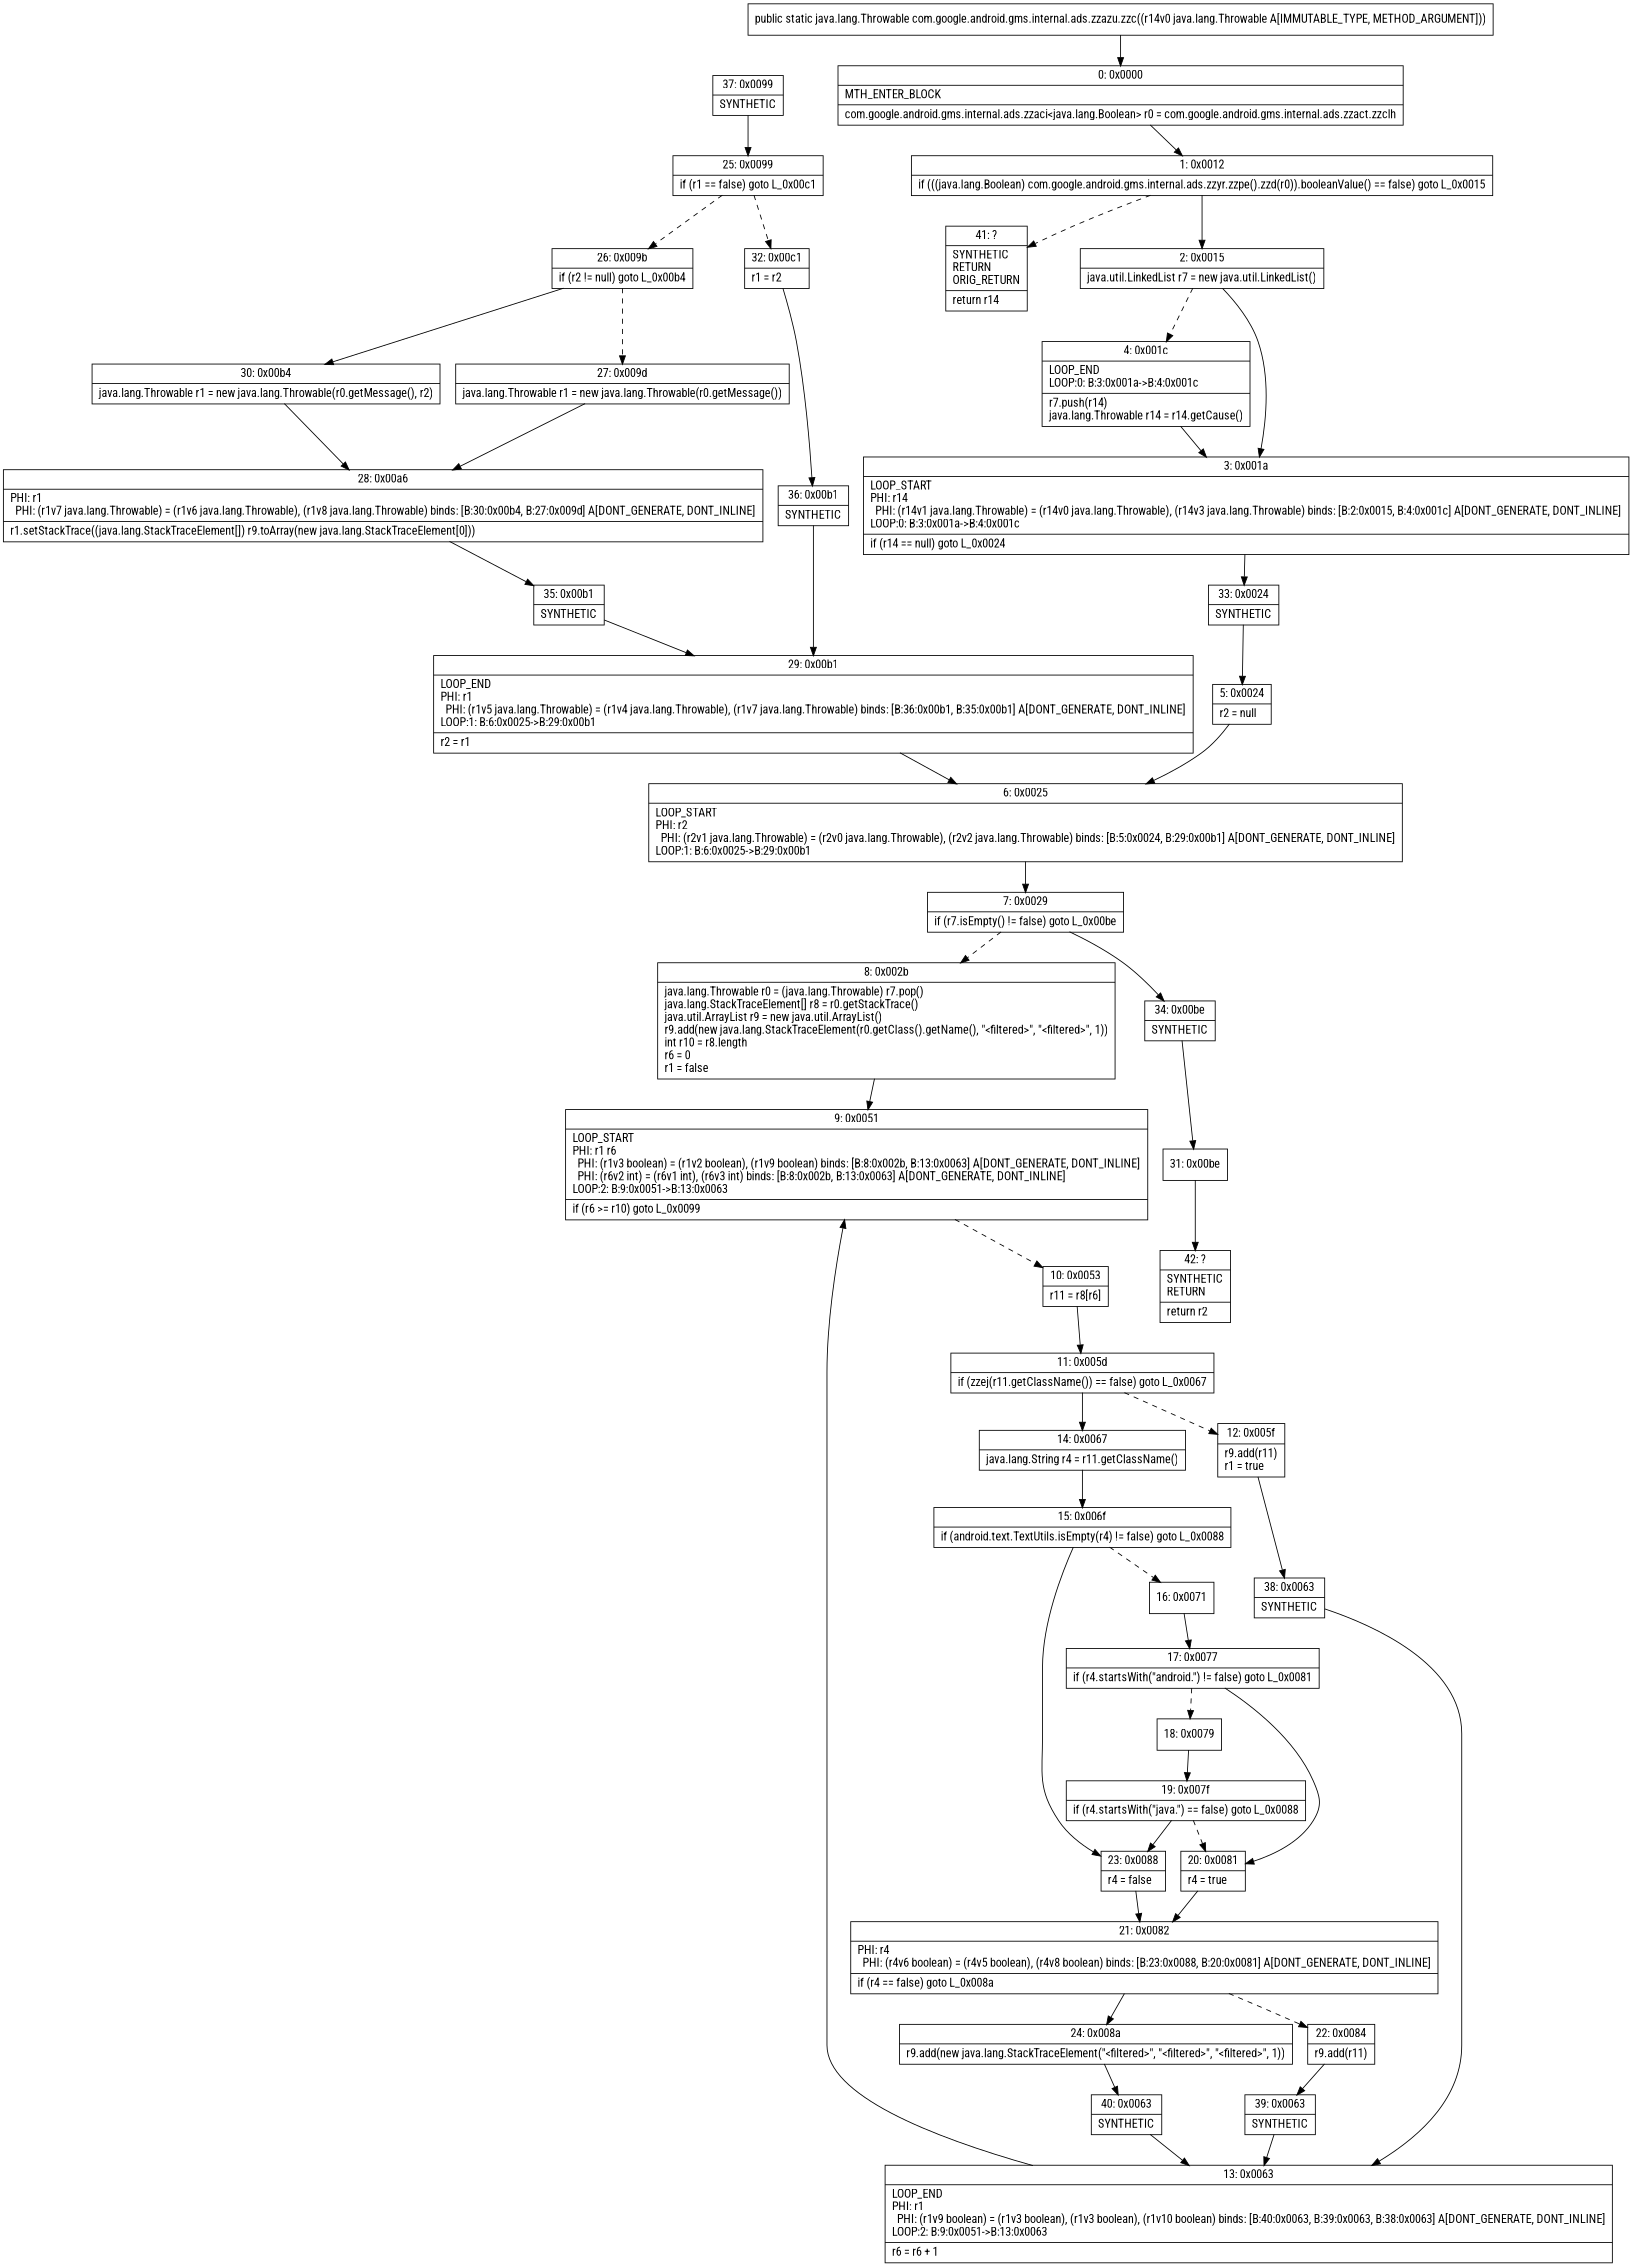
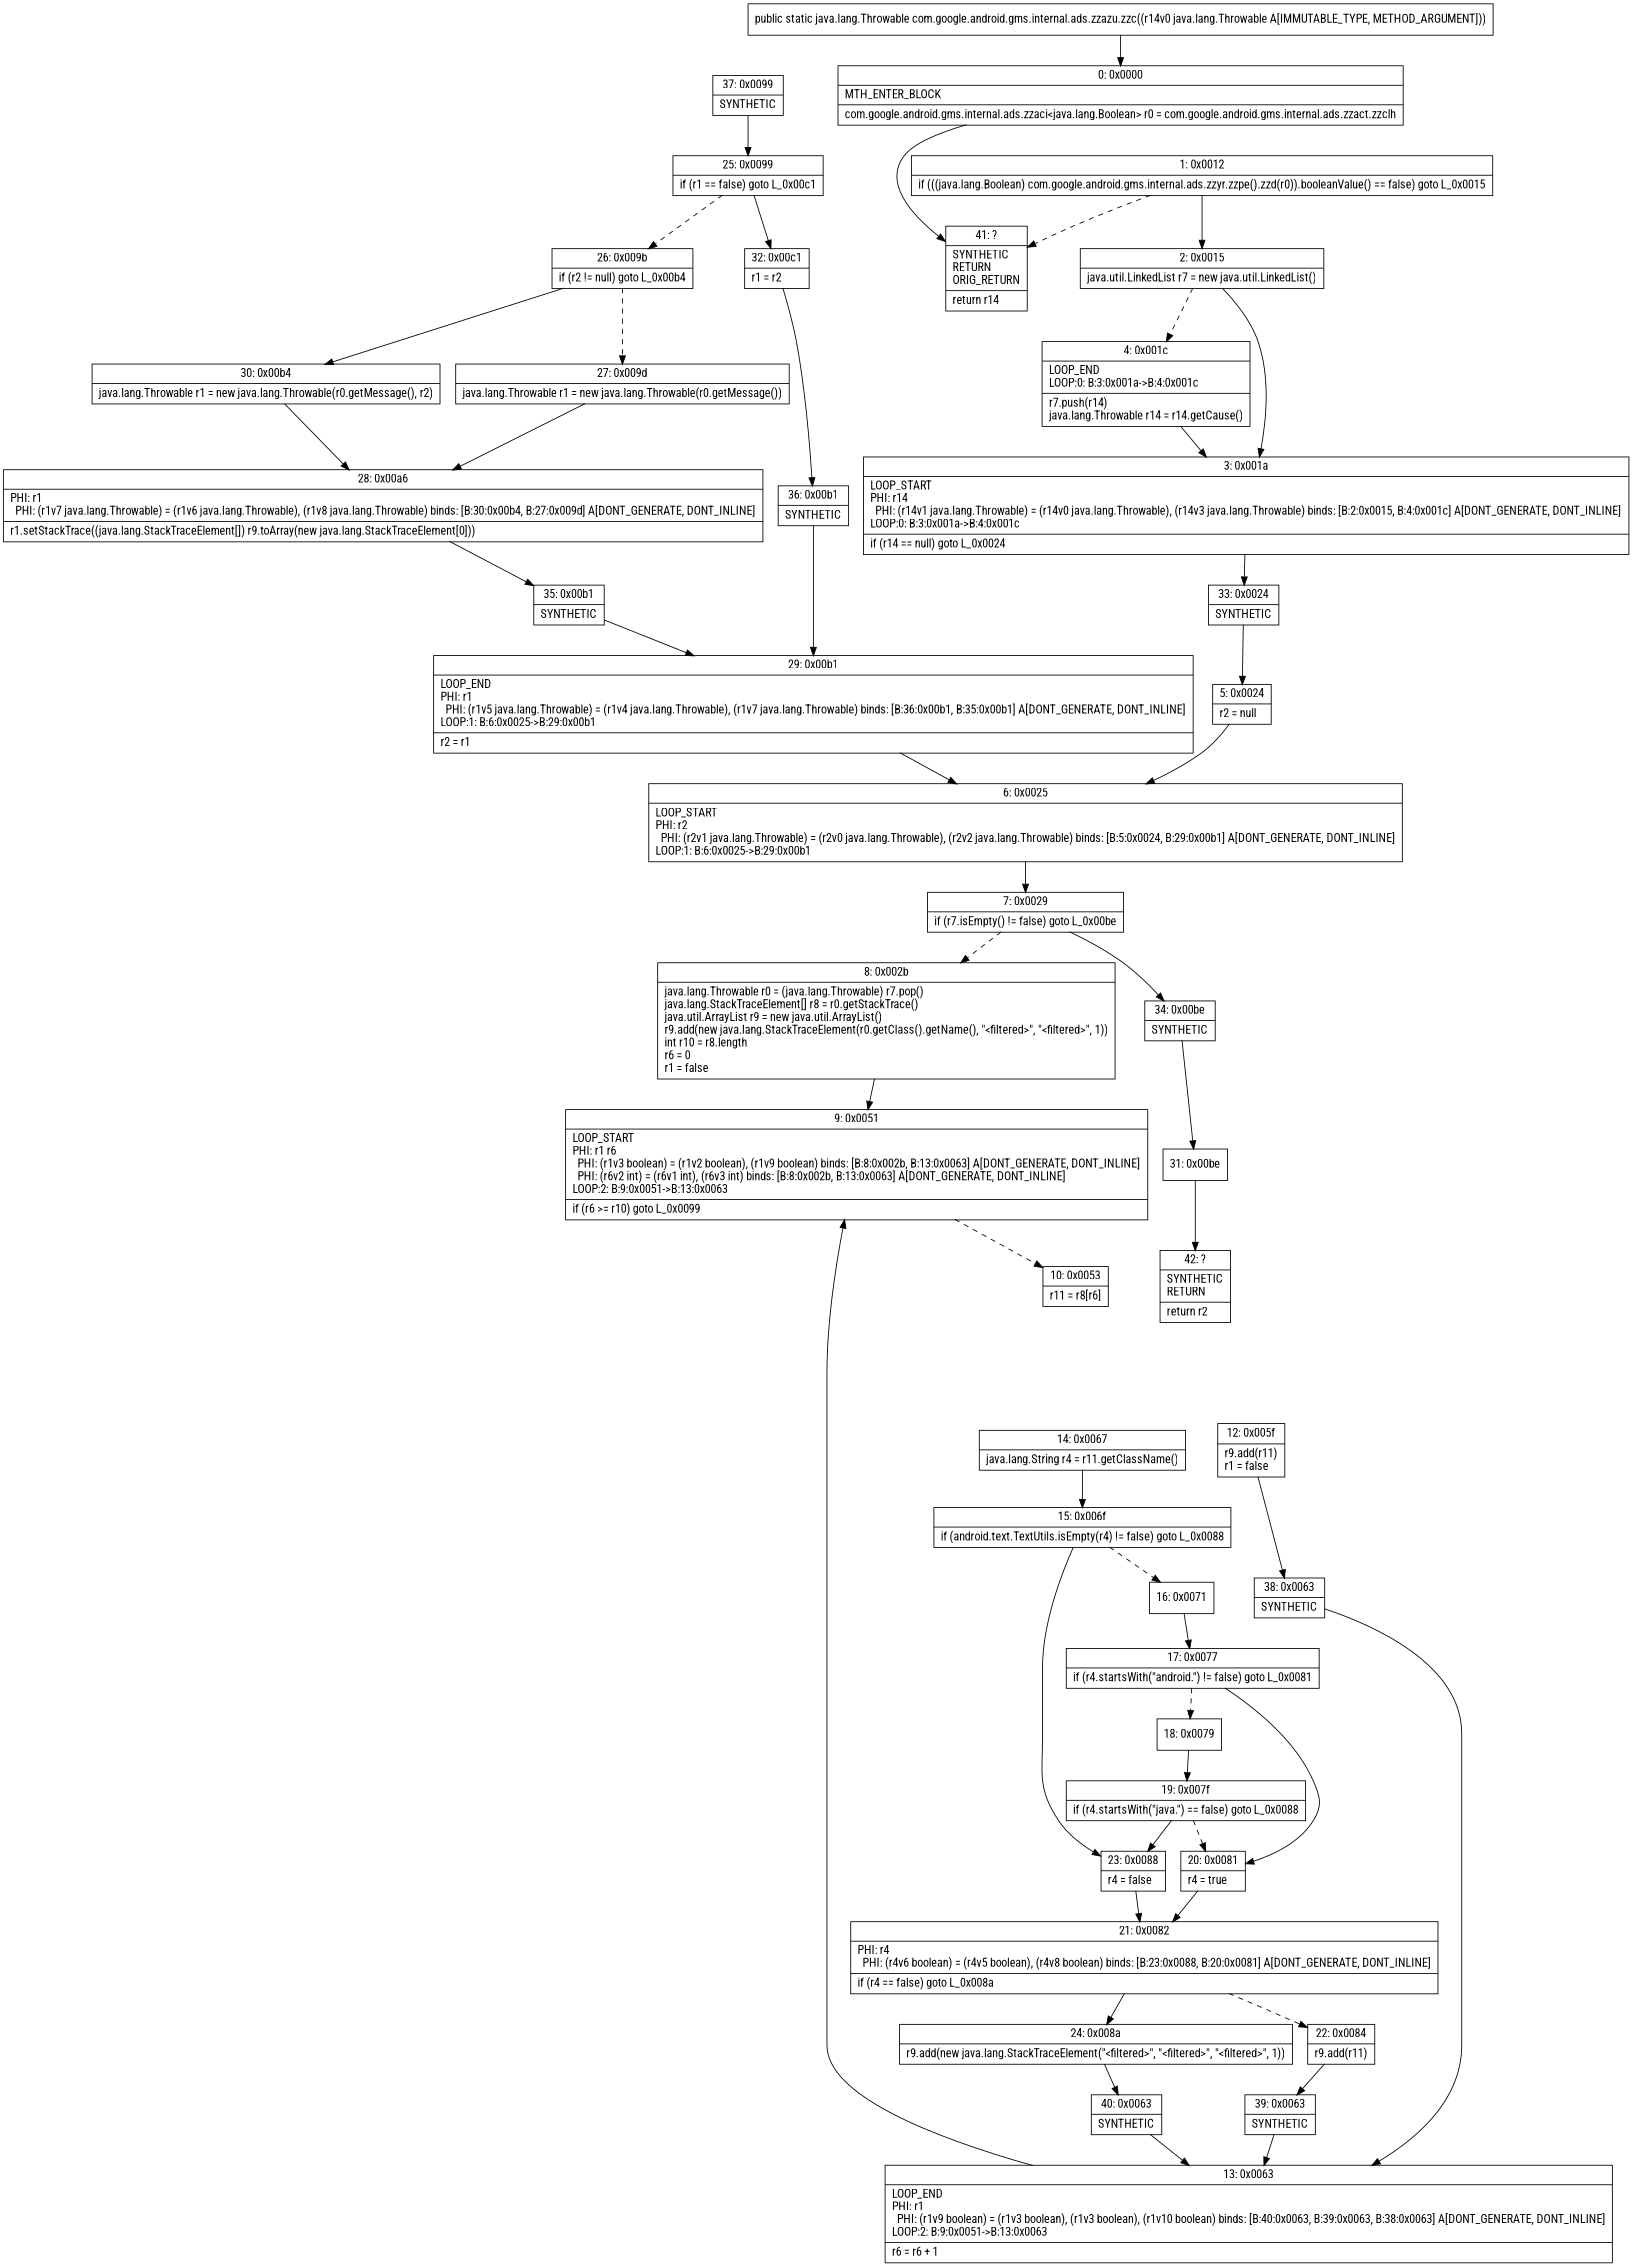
  digraph {
    fontname="Roboto Condensed"
    node [fontname="Roboto Condensed" shape=record]
    edge [fontname="Roboto Condensed"]
    n1 [label="{0\:\ 0x0000|MTH_ENTER_BLOCK\l|com.google.android.gms.internal.ads.zzaci\<java.lang.Boolean\> r0 = com.google.android.gms.internal.ads.zzact.zzclh\l}"]
    n2 [label="{1\:\ 0x0012|if (((java.lang.Boolean) com.google.android.gms.internal.ads.zzyr.zzpe().zzd(r0)).booleanValue() == false) goto L_0x0015\l}"]
    n3 [label="{2\:\ 0x0015|java.util.LinkedList r7 = new java.util.LinkedList()\l}"]
    n4 [label="{41\:\ ?|SYNTHETIC\lRETURN\lORIG_RETURN\l|return r14\l}"]
    n5 [label="{3\:\ 0x001a|LOOP_START\lPHI: r14 \l  PHI: (r14v1 java.lang.Throwable) = (r14v0 java.lang.Throwable), (r14v3 java.lang.Throwable) binds: [B:2:0x0015, B:4:0x001c] A[DONT_GENERATE, DONT_INLINE]\lLOOP:0: B:3:0x001a\-\>B:4:0x001c\l|if (r14 == null) goto L_0x0024\l}"]
    n6 [label="{4\:\ 0x001c|LOOP_END\lLOOP:0: B:3:0x001a\-\>B:4:0x001c\l|r7.push(r14)\ljava.lang.Throwable r14 = r14.getCause()\l}"]
    n7 [label="{33\:\ 0x0024|SYNTHETIC\l}"]
    n8 [label="{5\:\ 0x0024|r2 = null\l}"]
    n9 [label="{6\:\ 0x0025|LOOP_START\lPHI: r2 \l  PHI: (r2v1 java.lang.Throwable) = (r2v0 java.lang.Throwable), (r2v2 java.lang.Throwable) binds: [B:5:0x0024, B:29:0x00b1] A[DONT_GENERATE, DONT_INLINE]\lLOOP:1: B:6:0x0025\-\>B:29:0x00b1\l}"]
    n10 [label="{7\:\ 0x0029|if (r7.isEmpty() != false) goto L_0x00be\l}"]
    n11 [label="{8\:\ 0x002b|java.lang.Throwable r0 = (java.lang.Throwable) r7.pop()\ljava.lang.StackTraceElement[] r8 = r0.getStackTrace()\ljava.util.ArrayList r9 = new java.util.ArrayList()\lr9.add(new java.lang.StackTraceElement(r0.getClass().getName(), \"\<filtered\>\", \"\<filtered\>\", 1))\lint r10 = r8.length\lr6 = 0\lr1 = false\l}"]
    n12 [label="{34\:\ 0x00be|SYNTHETIC\l}"]
    n13 [label="{9\:\ 0x0051|LOOP_START\lPHI: r1 r6 \l  PHI: (r1v3 boolean) = (r1v2 boolean), (r1v9 boolean) binds: [B:8:0x002b, B:13:0x0063] A[DONT_GENERATE, DONT_INLINE]\l  PHI: (r6v2 int) = (r6v1 int), (r6v3 int) binds: [B:8:0x002b, B:13:0x0063] A[DONT_GENERATE, DONT_INLINE]\lLOOP:2: B:9:0x0051\-\>B:13:0x0063\l|if (r6 \>= r10) goto L_0x0099\l}"]
    n14 [label="{31\:\ 0x00be}"]
    n15 [label="{10\:\ 0x0053|r11 = r8[r6]\l}"]
-   n16 [label="{11\:\ 0x005d|if (zzej(r11.getClassName()) == false) goto L_0x0067\l}"]
    n17 [label="{37\:\ 0x0099|SYNTHETIC\l}"]
    n18 [label="{25\:\ 0x0099|if (r1 == false) goto L_0x00c1\l}"]
-   n19 [label="{12\:\ 0x005f|r9.add(r11)\lr1 = true\l}"]
+   n19 [label="{12\:\ 0x005f|r9.add(r11)\lr1 = false\l}"]
    n20 [label="{14\:\ 0x0067|java.lang.String r4 = r11.getClassName()\l}"]
    n21 [label="{38\:\ 0x0063|SYNTHETIC\l}"]
    n22 [label="{15\:\ 0x006f|if (android.text.TextUtils.isEmpty(r4) != false) goto L_0x0088\l}"]
    n23 [label="{13\:\ 0x0063|LOOP_END\lPHI: r1 \l  PHI: (r1v9 boolean) = (r1v3 boolean), (r1v3 boolean), (r1v10 boolean) binds: [B:40:0x0063, B:39:0x0063, B:38:0x0063] A[DONT_GENERATE, DONT_INLINE]\lLOOP:2: B:9:0x0051\-\>B:13:0x0063\l|r6 = r6 + 1\l}"]
    n24 [label="{16\:\ 0x0071}"]
    n25 [label="{23\:\ 0x0088|r4 = false\l}"]
    n26 [label="{17\:\ 0x0077|if (r4.startsWith(\"android.\") != false) goto L_0x0081\l}"]
    n27 [label="{21\:\ 0x0082|PHI: r4 \l  PHI: (r4v6 boolean) = (r4v5 boolean), (r4v8 boolean) binds: [B:23:0x0088, B:20:0x0081] A[DONT_GENERATE, DONT_INLINE]\l|if (r4 == false) goto L_0x008a\l}"]
    n28 [label="{18\:\ 0x0079}"]
    n29 [label="{20\:\ 0x0081|r4 = true\l}"]
    n30 [label="{19\:\ 0x007f|if (r4.startsWith(\"java.\") == false) goto L_0x0088\l}"]
    n31 [label="{22\:\ 0x0084|r9.add(r11)\l}"]
    n32 [label="{24\:\ 0x008a|r9.add(new java.lang.StackTraceElement(\"\<filtered\>\", \"\<filtered\>\", \"\<filtered\>\", 1))\l}"]
    n33 [label="{39\:\ 0x0063|SYNTHETIC\l}"]
    n34 [label="{40\:\ 0x0063|SYNTHETIC\l}"]
    n35 [label="{26\:\ 0x009b|if (r2 != null) goto L_0x00b4\l}"]
    n36 [label="{32\:\ 0x00c1|r1 = r2\l}"]
    n37 [label="{27\:\ 0x009d|java.lang.Throwable r1 = new java.lang.Throwable(r0.getMessage())\l}"]
    n38 [label="{30\:\ 0x00b4|java.lang.Throwable r1 = new java.lang.Throwable(r0.getMessage(), r2)\l}"]
    n39 [label="{36\:\ 0x00b1|SYNTHETIC\l}"]
    n40 [label="{28\:\ 0x00a6|PHI: r1 \l  PHI: (r1v7 java.lang.Throwable) = (r1v6 java.lang.Throwable), (r1v8 java.lang.Throwable) binds: [B:30:0x00b4, B:27:0x009d] A[DONT_GENERATE, DONT_INLINE]\l|r1.setStackTrace((java.lang.StackTraceElement[]) r9.toArray(new java.lang.StackTraceElement[0]))\l}"]
    n41 [label="{35\:\ 0x00b1|SYNTHETIC\l}"]
    n42 [label="{29\:\ 0x00b1|LOOP_END\lPHI: r1 \l  PHI: (r1v5 java.lang.Throwable) = (r1v4 java.lang.Throwable), (r1v7 java.lang.Throwable) binds: [B:36:0x00b1, B:35:0x00b1] A[DONT_GENERATE, DONT_INLINE]\lLOOP:1: B:6:0x0025\-\>B:29:0x00b1\l|r2 = r1\l}"]
    n43 [label="{42\:\ ?|SYNTHETIC\lRETURN\l|return r2\l}"]
    n44 [label="{public static java.lang.Throwable com.google.android.gms.internal.ads.zzazu.zzc((r14v0 java.lang.Throwable A[IMMUTABLE_TYPE, METHOD_ARGUMENT])) }"]
-   n1 -> n2
+   n1 -> n4
    n2 -> n3
    n2 -> n4 [style=dashed]
    n3 -> n5
    n3 -> n6 [style=dashed]
    n5 -> n7
    n6 -> n5
    n7 -> n8
    n8 -> n9
    n9 -> n10
    n10 -> n11 [style=dashed]
    n10 -> n12
    n11 -> n13
    n12 -> n14
    n13 -> n15 [style=dashed]
    n14 -> n43
-   n15 -> n16
-   n16 -> n19 [style=dashed]
-   n16 -> n20
    n17 -> n18
    n18 -> n35 [style=dashed]
-   n18 -> n36 [style=dashed]
+   n18 -> n36
    n19 -> n21
    n20 -> n22
    n21 -> n23
    n22 -> n24 [style=dashed]
    n22 -> n25
    n23 -> n13
    n24 -> n26
    n25 -> n27
    n26 -> n28 [style=dashed]
    n26 -> n29
    n27 -> n31 [style=dashed]
    n27 -> n32
    n28 -> n30
    n29 -> n27
    n30 -> n25
    n30 -> n29 [style=dashed]
    n31 -> n33
    n32 -> n34
    n33 -> n23
    n34 -> n23
    n35 -> n37 [style=dashed]
    n35 -> n38
    n36 -> n39
    n37 -> n40
    n38 -> n40
    n39 -> n42
    n40 -> n41
    n41 -> n42
    n42 -> n9
    n44 -> n1
  }
